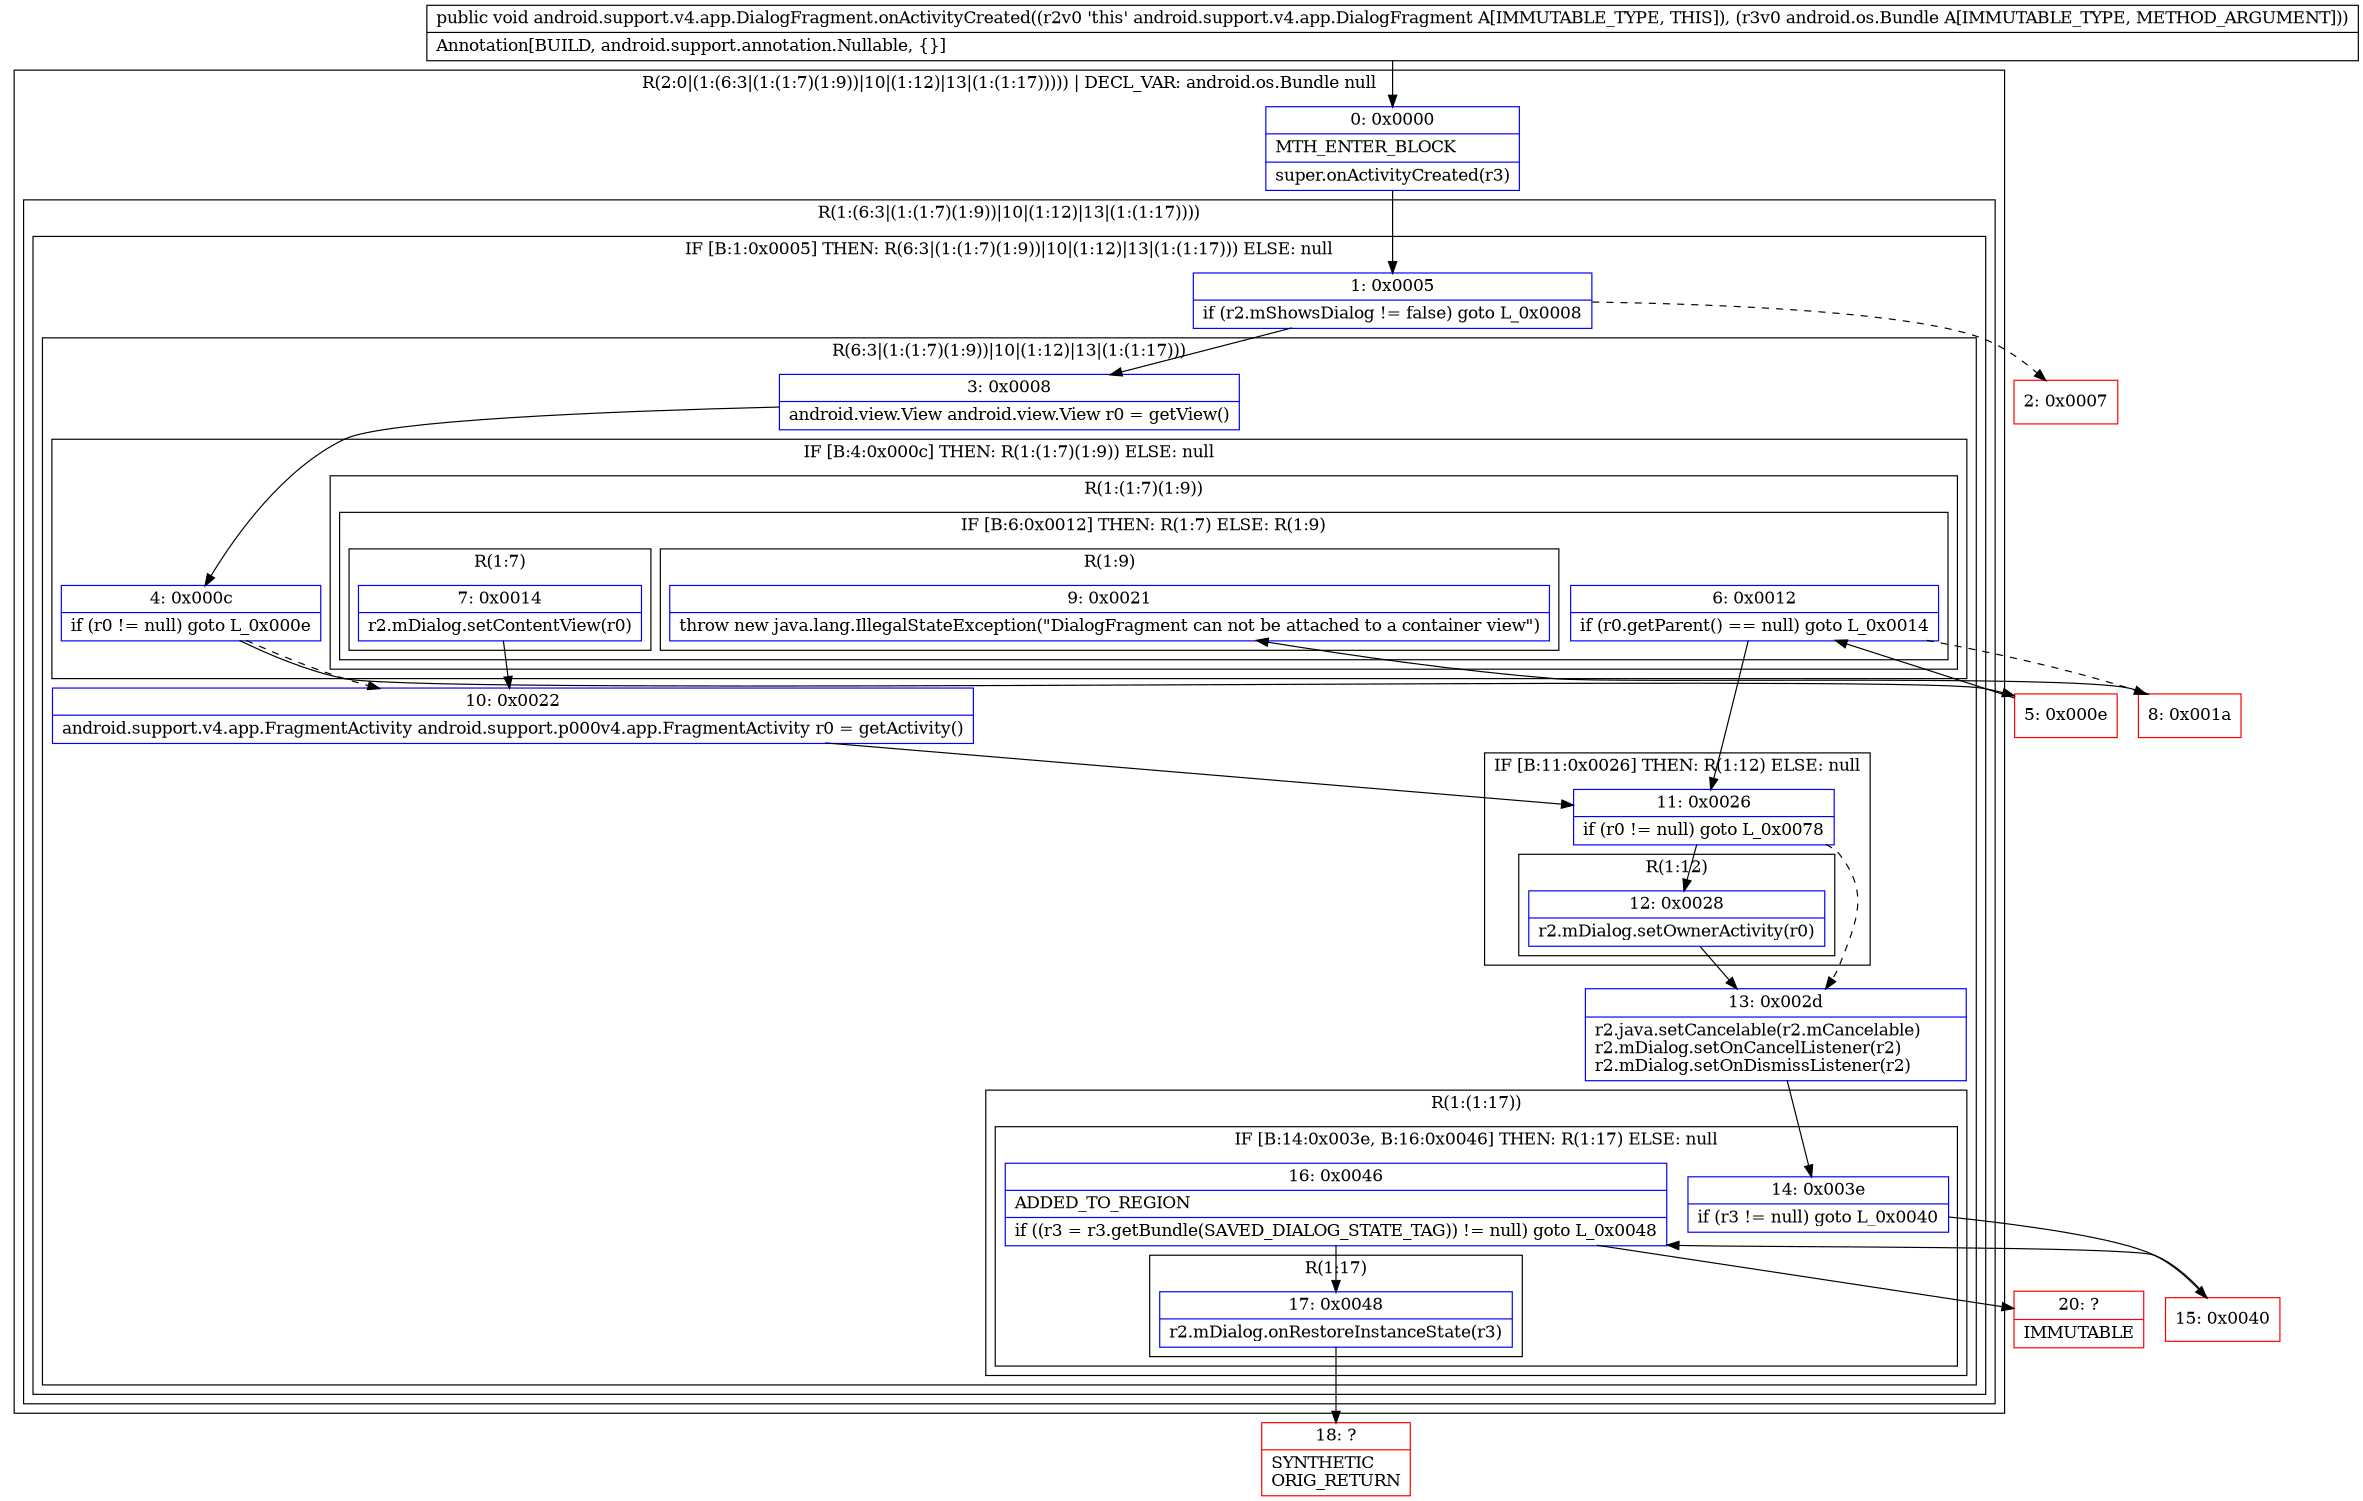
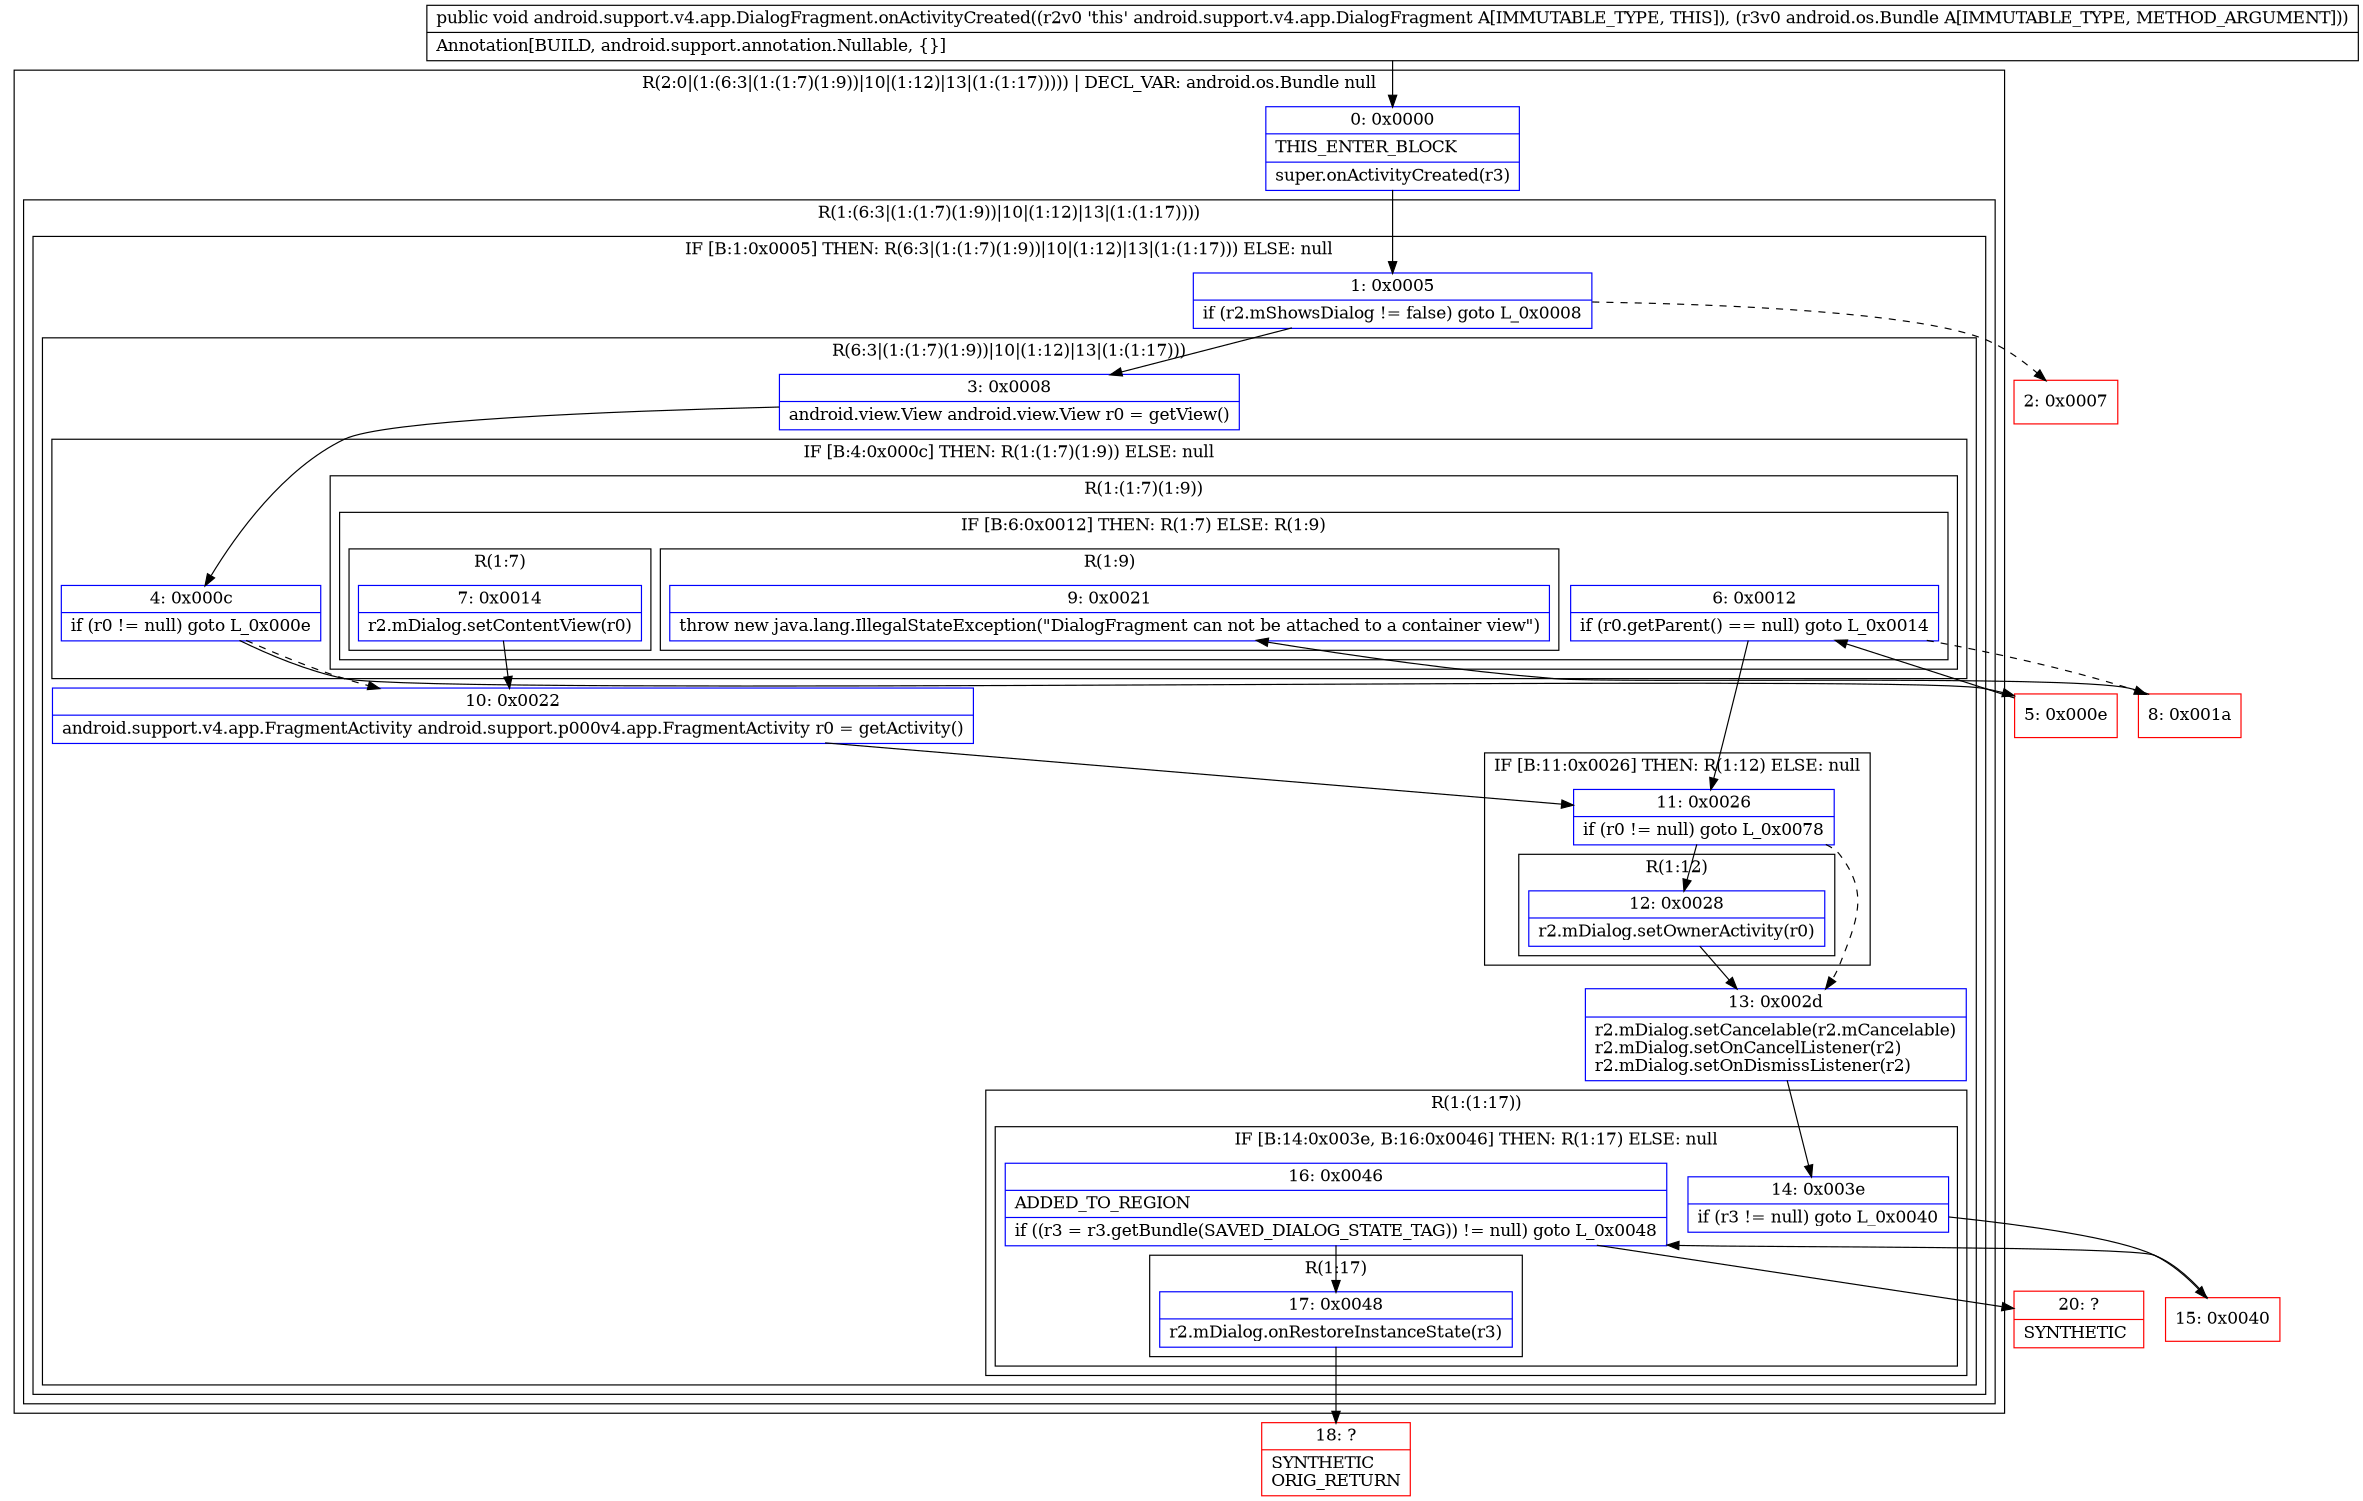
  digraph {
    node [color=blue shape=record]
    n1 [label="{7\:\ 0x0014|r2.mDialog.setContentView(r0)\l}"]
    n2 [label="{9\:\ 0x0021|throw new java.lang.IllegalStateException(\"DialogFragment can not be attached to a container view\")\l}"]
    n3 [label="{6\:\ 0x0012|if (r0.getParent() == null) goto L_0x0014\l}"]
    n4 [label="{4\:\ 0x000c|if (r0 != null) goto L_0x000e\l}"]
    n5 [label="{12\:\ 0x0028|r2.mDialog.setOwnerActivity(r0)\l}"]
    n6 [label="{11\:\ 0x0026|if (r0 != null) goto L_0x0078\l}"]
    n7 [label="{17\:\ 0x0048|r2.mDialog.onRestoreInstanceState(r3)\l}"]
    n8 [label="{14\:\ 0x003e|if (r3 != null) goto L_0x0040\l}"]
    n9 [label="{16\:\ 0x0046|ADDED_TO_REGION\l|if ((r3 = r3.getBundle(SAVED_DIALOG_STATE_TAG)) != null) goto L_0x0048\l}"]
    n10 [label="{3\:\ 0x0008|android.view.View android.view.View r0 = getView()\l}"]
    n11 [label="{10\:\ 0x0022|android.support.v4.app.FragmentActivity android.support.p000v4.app.FragmentActivity r0 = getActivity()\l}"]
-   n12 [label="{13\:\ 0x002d|r2.java.setCancelable(r2.mCancelable)\lr2.mDialog.setOnCancelListener(r2)\lr2.mDialog.setOnDismissListener(r2)\l}"]
+   n12 [label="{13\:\ 0x002d|r2.mDialog.setCancelable(r2.mCancelable)\lr2.mDialog.setOnCancelListener(r2)\lr2.mDialog.setOnDismissListener(r2)\l}"]
    n13 [label="{1\:\ 0x0005|if (r2.mShowsDialog != false) goto L_0x0008\l}"]
-   n14 [label="{0\:\ 0x0000|MTH_ENTER_BLOCK\l|super.onActivityCreated(r3)\l}"]
+   n14 [label="{0\:\ 0x0000|THIS_ENTER_BLOCK\l|super.onActivityCreated(r3)\l}"]
    n15 [color=red label="{8\:\ 0x001a}"]
    n16 [color=red label="{5\:\ 0x000e}"]
    n17 [color=red label="{18\:\ ?|SYNTHETIC\lORIG_RETURN\l}"]
    n18 [color=red label="{15\:\ 0x0040}"]
-   n19 [color=red label="{20\:\ ?|IMMUTABLE\l}"]
+   n19 [color=red label="{20\:\ ?|SYNTHETIC\l}"]
    n20 [color=red label="{2\:\ 0x0007}"]
    n21 [label="{public void android.support.v4.app.DialogFragment.onActivityCreated((r2v0 'this' android.support.v4.app.DialogFragment A[IMMUTABLE_TYPE, THIS]), (r3v0 android.os.Bundle A[IMMUTABLE_TYPE, METHOD_ARGUMENT]))  | Annotation[BUILD, android.support.annotation.Nullable, \{\}]\l}" color=""]
    subgraph cluster_1 {
      label="R(2:0|(1:(6:3|(1:(1:7)(1:9))|10|(1:12)|13|(1:(1:17))))) | DECL_VAR: android.os.Bundle null\l"
      n14
      subgraph cluster_2 {
        label="R(1:(6:3|(1:(1:7)(1:9))|10|(1:12)|13|(1:(1:17))))"
        subgraph cluster_3 {
          label="IF [B:1:0x0005] THEN: R(6:3|(1:(1:7)(1:9))|10|(1:12)|13|(1:(1:17))) ELSE: null"
          n13
          subgraph cluster_4 {
            label="R(6:3|(1:(1:7)(1:9))|10|(1:12)|13|(1:(1:17)))"
            n10
            n11
            n12
            subgraph cluster_5 {
              label="IF [B:4:0x000c] THEN: R(1:(1:7)(1:9)) ELSE: null"
              n4
              subgraph cluster_6 {
                label="R(1:(1:7)(1:9))"
                subgraph cluster_7 {
                  label="IF [B:6:0x0012] THEN: R(1:7) ELSE: R(1:9)"
                  n3
                  subgraph cluster_8 {
                    label="R(1:7)"
                    n1
                  }
                  subgraph cluster_9 {
                    label="R(1:9)"
                    n2
                  }
                }
              }
            }
            subgraph cluster_10 {
              label="IF [B:11:0x0026] THEN: R(1:12) ELSE: null"
              n6
              subgraph cluster_11 {
                label="R(1:12)"
                n5
              }
            }
            subgraph cluster_12 {
              label="R(1:(1:17))"
              subgraph cluster_13 {
                label="IF [B:14:0x003e, B:16:0x0046] THEN: R(1:17) ELSE: null"
                n8
                n9
                subgraph cluster_14 {
                  label="R(1:17)"
                  n7
                }
              }
            }
          }
        }
      }
    }
    n1 -> n11
    n3 -> n6
    n3 -> n15 [style=dashed]
    n4 -> n11 [style=dashed]
    n4 -> n16
    n5 -> n12
    n6 -> n5
    n6 -> n12 [style=dashed]
    n7 -> n17
    n8 -> n18
    n9 -> n7
    n9 -> n19 [style=solid]
    n10 -> n4
    n11 -> n6
    n12 -> n8
    n13 -> n10
    n13 -> n20 [style=dashed]
    n14 -> n13
    n15 -> n2
    n16 -> n3
    n18 -> n9
    n21 -> n14
  }
